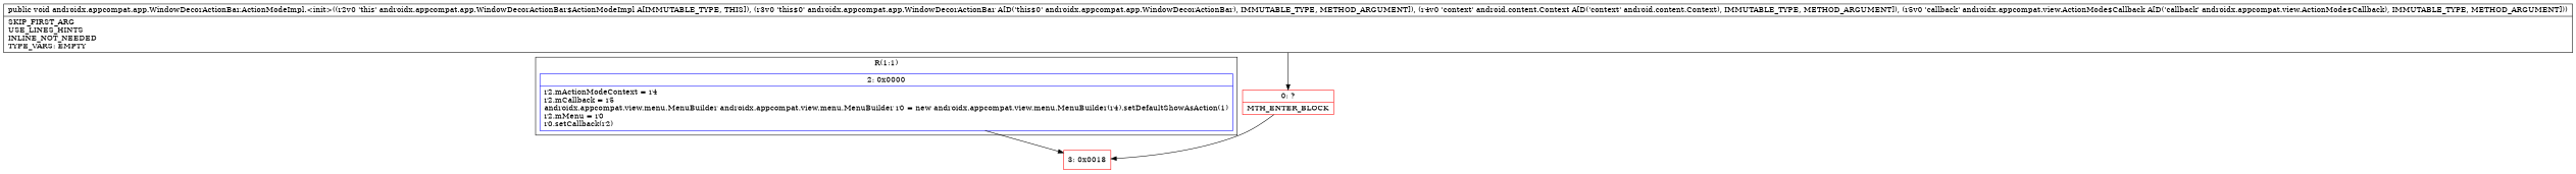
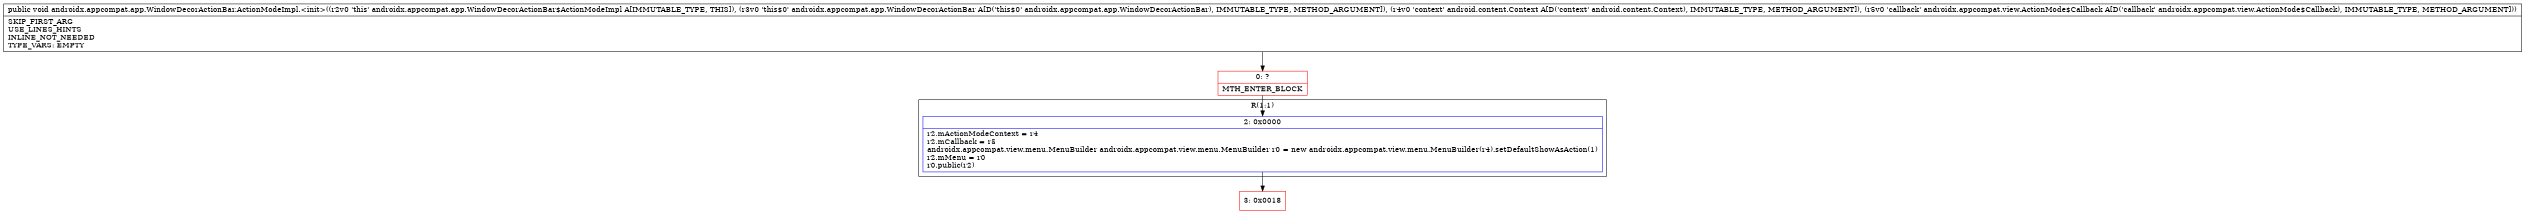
  digraph {
    node [color=red shape=record]
-   n1 [color=blue label="{2\:\ 0x0000|r2.mActionModeContext = r4\lr2.mCallback = r5\landroidx.appcompat.view.menu.MenuBuilder androidx.appcompat.view.menu.MenuBuilder r0 = new androidx.appcompat.view.menu.MenuBuilder(r4).setDefaultShowAsAction(1)\lr2.mMenu = r0\lr0.setCallback(r2)\l}"]
+   n1 [color=blue label="{2\:\ 0x0000|r2.mActionModeContext = r4\lr2.mCallback = r5\landroidx.appcompat.view.menu.MenuBuilder androidx.appcompat.view.menu.MenuBuilder r0 = new androidx.appcompat.view.menu.MenuBuilder(r4).setDefaultShowAsAction(1)\lr2.mMenu = r0\lr0.public(r2)\l}"]
    n2 [label="{3\:\ 0x0018}"]
    n3 [label="{0\:\ ?|MTH_ENTER_BLOCK\l}"]
    n4 [label="{public void androidx.appcompat.app.WindowDecorActionBar.ActionModeImpl.\<init\>((r2v0 'this' androidx.appcompat.app.WindowDecorActionBar$ActionModeImpl A[IMMUTABLE_TYPE, THIS]), (r3v0 'this$0' androidx.appcompat.app.WindowDecorActionBar A[D('this$0' androidx.appcompat.app.WindowDecorActionBar), IMMUTABLE_TYPE, METHOD_ARGUMENT]), (r4v0 'context' android.content.Context A[D('context' android.content.Context), IMMUTABLE_TYPE, METHOD_ARGUMENT]), (r5v0 'callback' androidx.appcompat.view.ActionMode$Callback A[D('callback' androidx.appcompat.view.ActionMode$Callback), IMMUTABLE_TYPE, METHOD_ARGUMENT]))  | SKIP_FIRST_ARG\lUSE_LINES_HINTS\lINLINE_NOT_NEEDED\lTYPE_VARS: EMPTY\l}" color=""]
    subgraph cluster_1 {
      label="R(1:1)"
      n1
    }
    n1 -> n2
-   n3 -> n2
+   n3 -> n1
    n4 -> n3
  }
